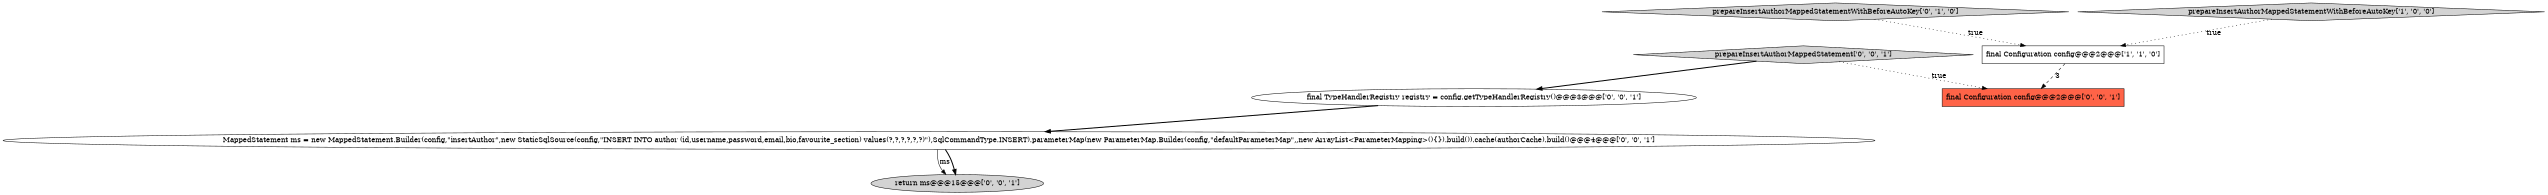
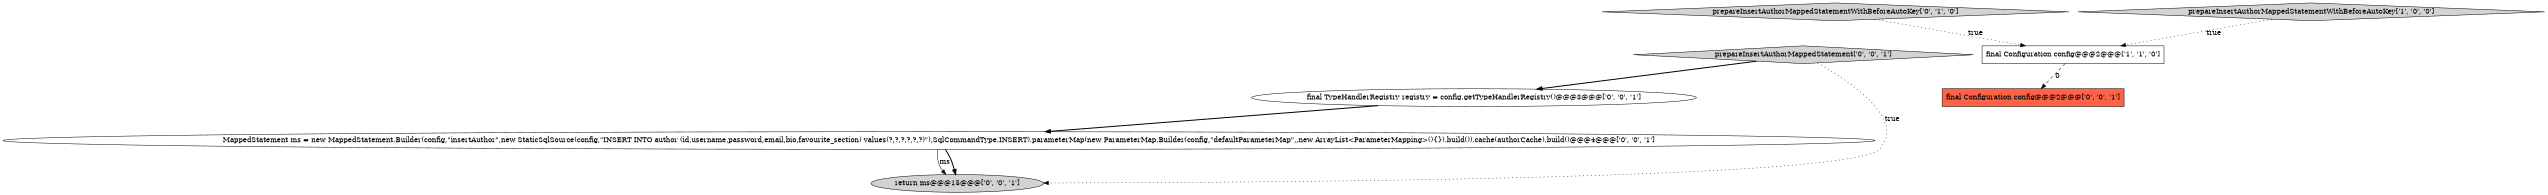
  digraph {
    node [fillcolor=lightgray shape=ellipse style=filled]
    edge [style=bold]
    n1 [fillcolor=white label="MappedStatement ms = new MappedStatement.Builder(config,\"insertAuthor\",new StaticSqlSource(config,\"INSERT INTO author (id,username,password,email,bio,favourite_section) values(?,?,?,?,?,?)\"),SqlCommandType.INSERT).parameterMap(new ParameterMap.Builder(config,\"defaultParameterMap\",,new ArrayList<ParameterMapping>(){}).build()).cache(authorCache).build()@@@4@@@['0', '0', '1']"]
    n2 [label="return ms@@@15@@@['0', '0', '1']"]
    n3 [label="prepareInsertAuthorMappedStatement['0', '0', '1']" shape=diamond]
    n4 [fillcolor=tomato label="final Configuration config@@@2@@@['0', '0', '1']" shape=box]
    n5 [fillcolor=white label="final TypeHandlerRegistry registry = config.getTypeHandlerRegistry()@@@3@@@['0', '0', '1']"]
    n6 [label="prepareInsertAuthorMappedStatementWithBeforeAutoKey['0', '1', '0']" shape=diamond]
    n7 [fillcolor=white label="final Configuration config@@@2@@@['1', '1', '0']" shape=box]
    n8 [label="prepareInsertAuthorMappedStatementWithBeforeAutoKey['1', '0', '0']" shape=diamond]
    n1 -> n2 [label=ms style=solid]
    n1 -> n2
-   n3 -> n4 [label=true style=dotted]
+   n3 -> n2 [label=true style=dotted]
    n3 -> n5
    n5 -> n1
    n6 -> n7 [label=true style=dotted]
-   n7 -> n4 [label=3 style=dashed]
+   n7 -> n4 [label=0 style=dashed]
    n8 -> n7 [label=true style=dotted]
  }
